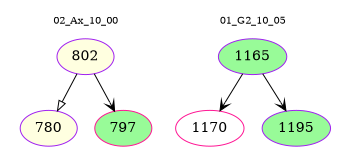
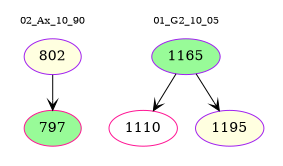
  digraph {
    node [color=purple fillcolor=lightyellow style=filled]
    edge [arrowhead=vee color=black]
    n1 [label=802]
-   n2 [label=780]
    n3 [color=deeppink fillcolor=palegreen label=797]
    n4 [fillcolor=palegreen label=1165]
-   n5 [color=deeppink fillcolor=white label=1170]
-   n6 [fillcolor=palegreen label=1195]
+   n5 [color=deeppink fillcolor=white label=1110]
+   n6 [label=1195]
    subgraph cluster_1 {
      color=white
      fontsize=10
-     label="02_Ax_10_00"
+     label="02_Ax_10_90"
      n1
-     n2
      n3
    }
    subgraph cluster_2 {
      color=white
      fontsize=10
      label="01_G2_10_05"
      n4
      n5
      n6
    }
-   n1 -> n2 [arrowhead=onormal]
    n1 -> n3
    n4 -> n5
    n4 -> n6
  }
